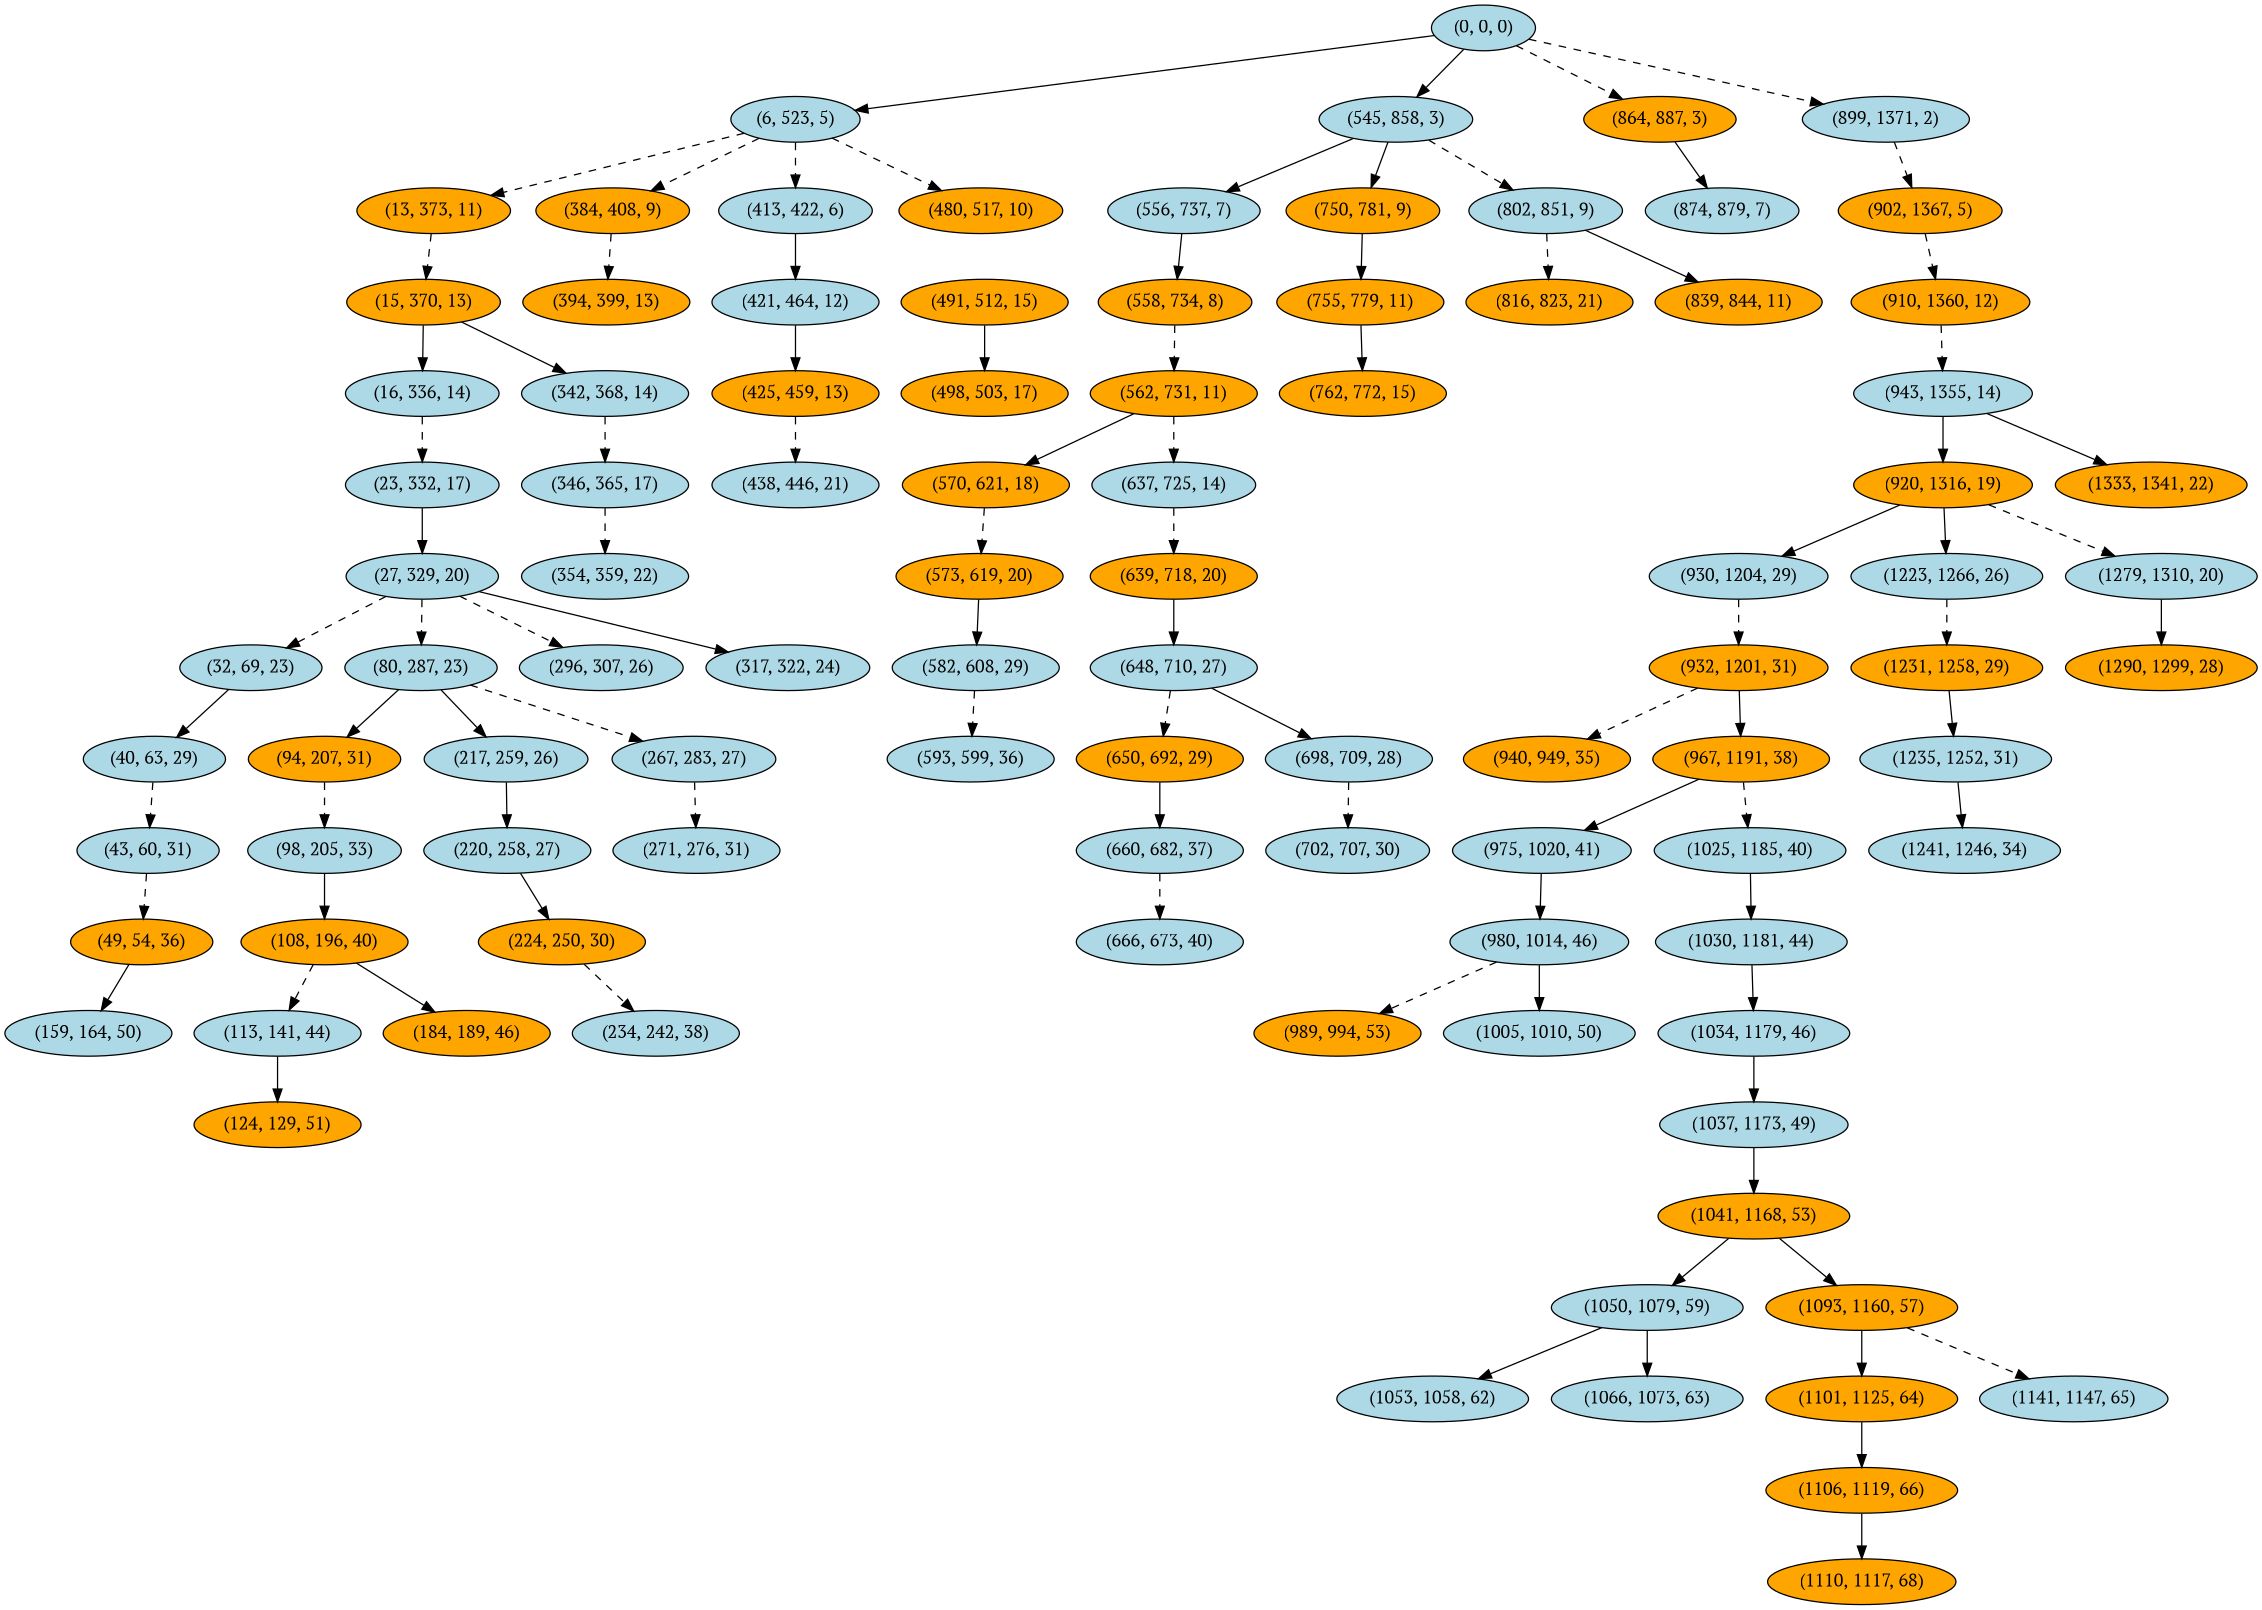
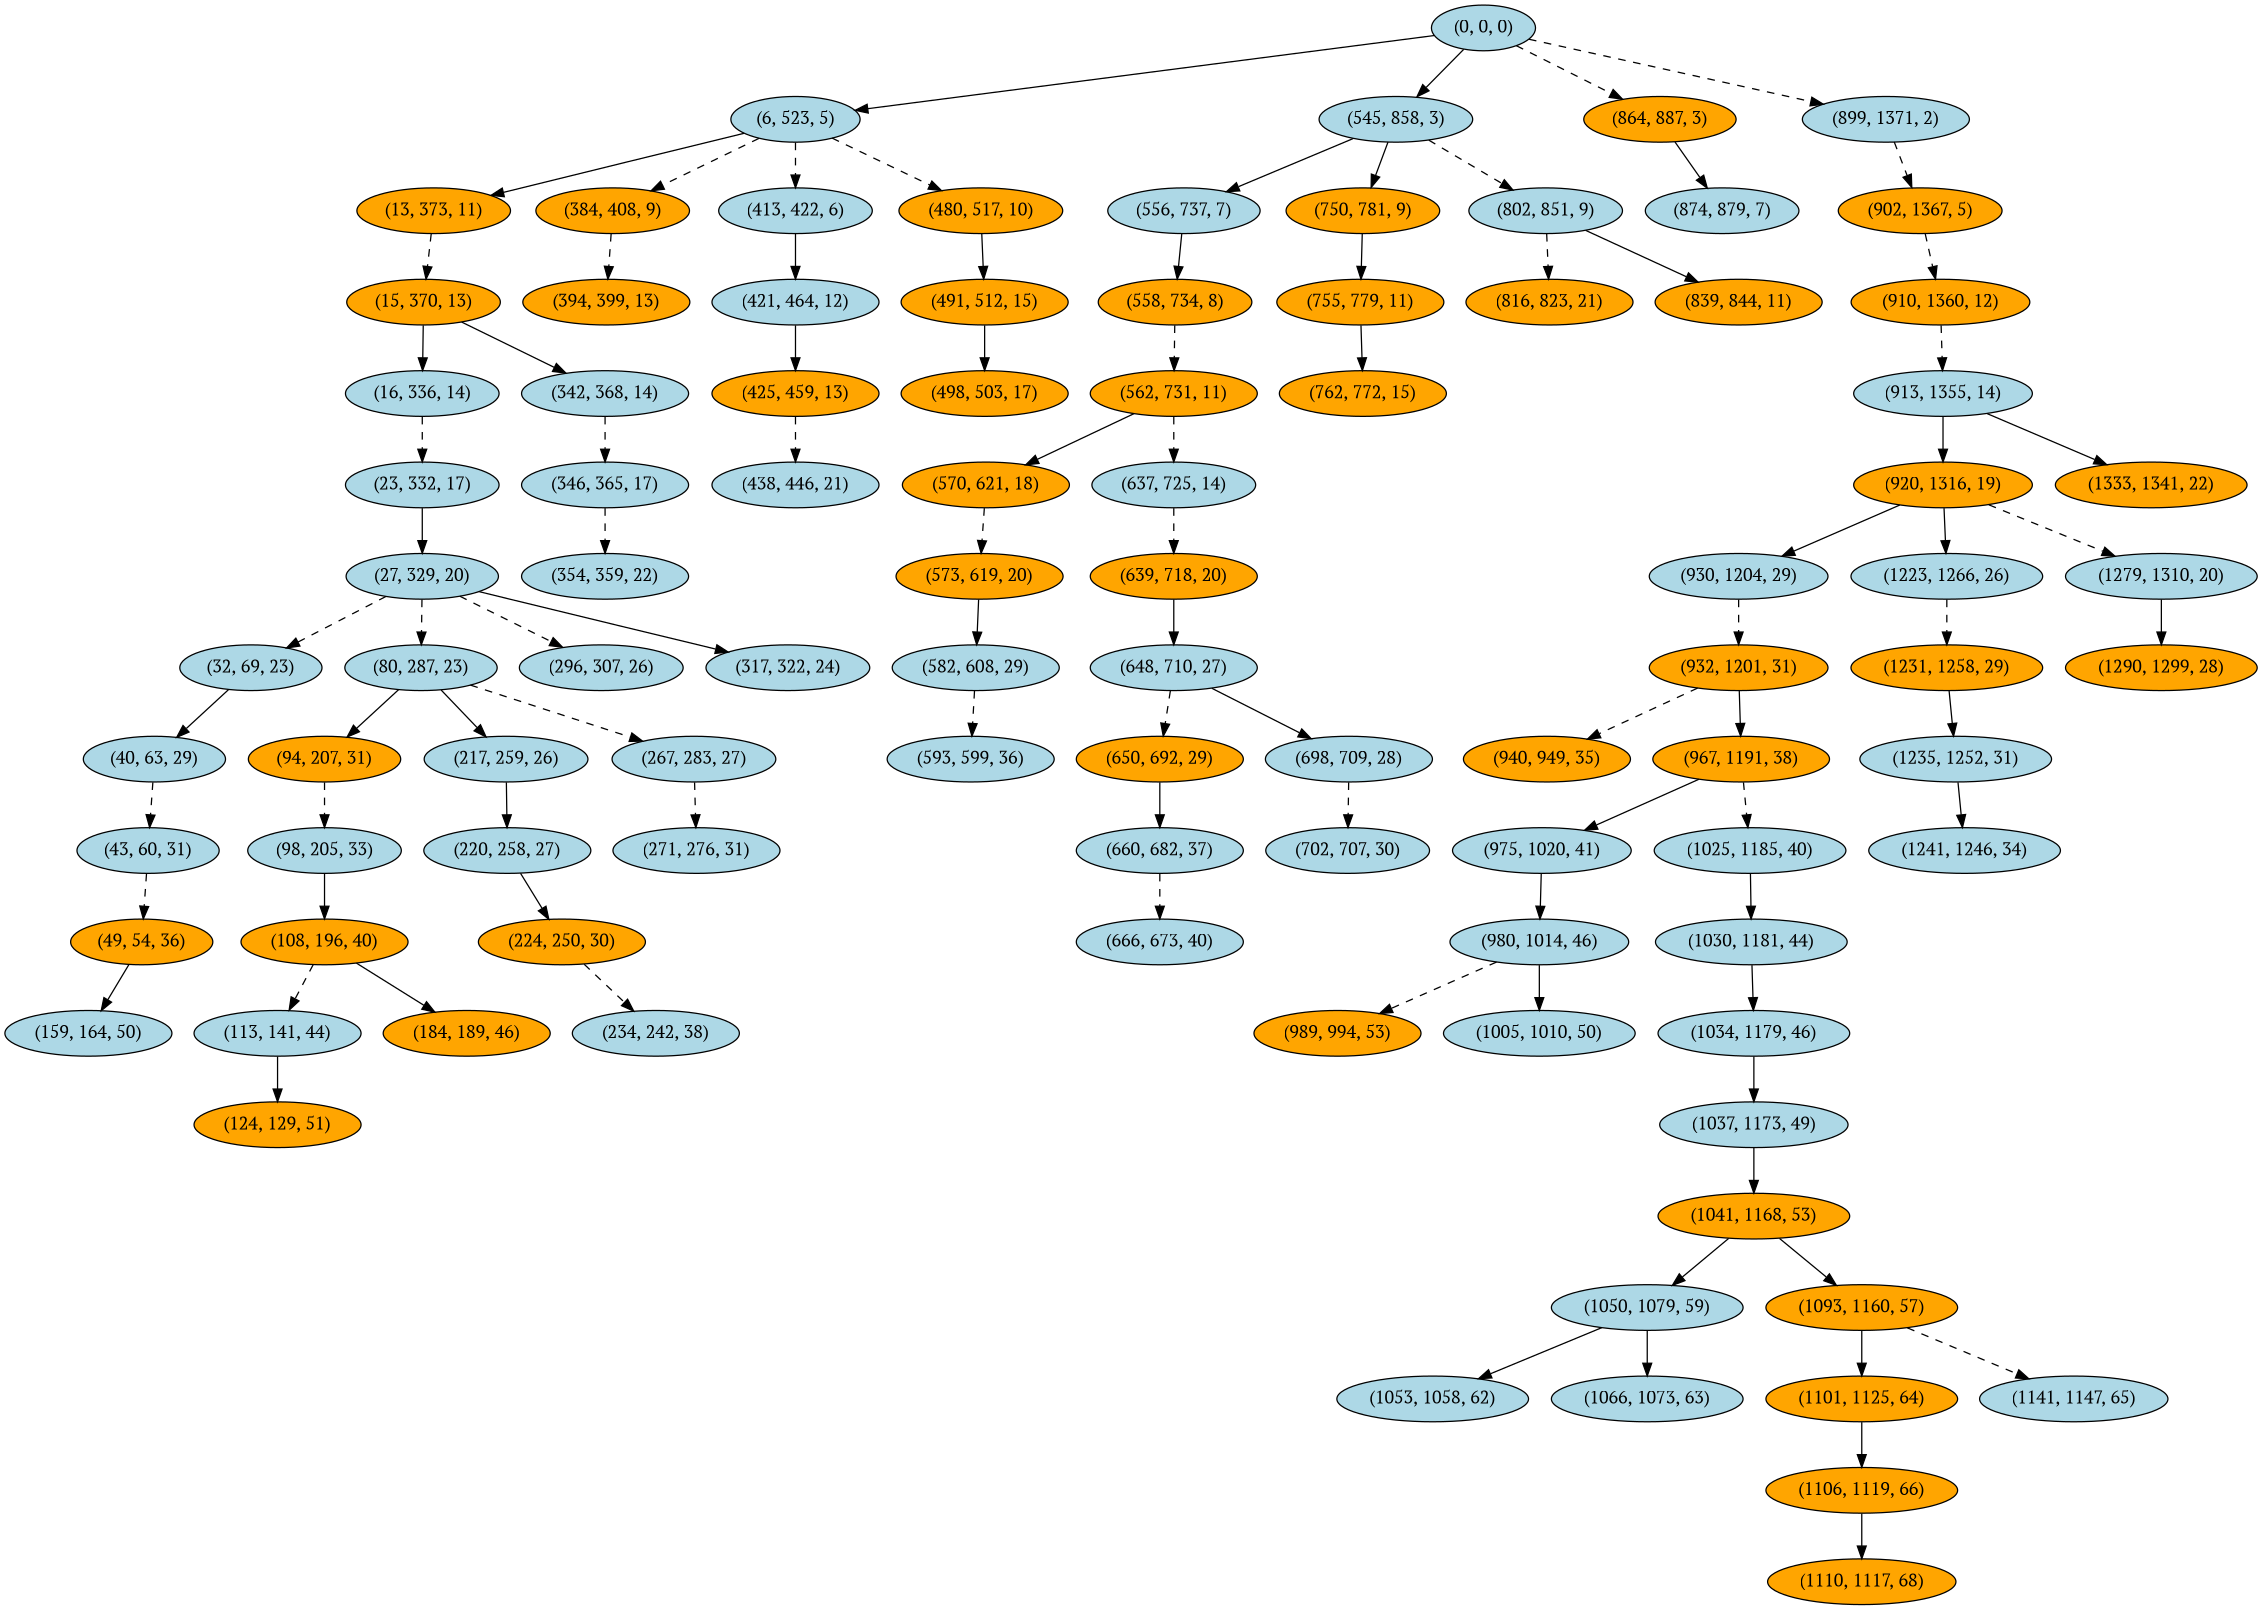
  digraph {
    fontname="PT Serif"
    node [fillcolor=lightblue fontname="PT Serif" style=filled]
    edge [fontname="PT Serif" style=solid]
    "(0, 0, 0)"
    "(6, 523, 5)"
    "(545, 858, 3)"
    "(864, 887, 3)" [fillcolor=orange]
    "(899, 1371, 2)"
    "(13, 373, 11)" [fillcolor=orange]
    "(384, 408, 9)" [fillcolor=orange]
    n8 [label="(413, 422, 6)"]
    "(480, 517, 10)" [fillcolor=orange]
    "(556, 737, 7)"
    "(750, 781, 9)" [fillcolor=orange]
    "(802, 851, 9)"
    "(874, 879, 7)"
    "(902, 1367, 5)" [fillcolor=orange]
    "(15, 370, 13)" [fillcolor=orange]
    "(394, 399, 13)" [fillcolor=orange]
    "(421, 464, 12)"
    "(491, 512, 15)" [fillcolor=orange]
    "(16, 336, 14)"
    "(342, 368, 14)"
    "(23, 332, 17)"
    "(346, 365, 17)"
    "(27, 329, 20)"
    "(32, 69, 23)"
    "(80, 287, 23)"
    "(296, 307, 26)"
    "(317, 322, 24)"
    "(40, 63, 29)"
    "(94, 207, 31)" [fillcolor=orange]
    "(217, 259, 26)"
    "(267, 283, 27)"
    "(43, 60, 31)"
    "(49, 54, 36)" [fillcolor=orange]
    "(159, 164, 50)"
    "(98, 205, 33)"
    "(220, 258, 27)"
    "(271, 276, 31)"
    "(108, 196, 40)" [fillcolor=orange]
    "(113, 141, 44)"
    "(184, 189, 46)" [fillcolor=orange]
    "(124, 129, 51)" [fillcolor=orange]
    "(224, 250, 30)" [fillcolor=orange]
    "(234, 242, 38)"
    "(354, 359, 22)"
    "(425, 459, 13)" [fillcolor=orange]
    "(438, 446, 21)"
    "(498, 503, 17)" [fillcolor=orange]
    "(558, 734, 8)" [fillcolor=orange]
    "(755, 779, 11)" [fillcolor=orange]
    "(816, 823, 21)" [fillcolor=orange]
    "(839, 844, 11)" [fillcolor=orange]
    "(562, 731, 11)" [fillcolor=orange]
    "(570, 621, 18)" [fillcolor=orange]
    n54 [label="(637, 725, 14)"]
    "(573, 619, 20)" [fillcolor=orange]
    "(639, 718, 20)" [fillcolor=orange]
    "(582, 608, 29)"
    "(593, 599, 36)"
    "(648, 710, 27)"
    "(650, 692, 29)" [fillcolor=orange]
    "(698, 709, 28)"
    "(660, 682, 37)"
    "(702, 707, 30)"
    "(666, 673, 40)"
    "(762, 772, 15)" [fillcolor=orange]
    "(910, 1360, 12)" [fillcolor=orange]
-   "(913, 1355, 14)" [label="(943, 1355, 14)"]
+   "(913, 1355, 14)"
    "(920, 1316, 19)" [fillcolor=orange]
    "(1333, 1341, 22)" [fillcolor=orange]
    "(930, 1204, 29)"
    "(1223, 1266, 26)"
    "(1279, 1310, 20)"
    "(932, 1201, 31)" [fillcolor=orange]
    "(1231, 1258, 29)" [fillcolor=orange]
    "(1290, 1299, 28)" [fillcolor=orange]
    "(940, 949, 35)" [fillcolor=orange]
    "(967, 1191, 38)" [fillcolor=orange]
    "(975, 1020, 41)"
    "(1025, 1185, 40)"
    "(980, 1014, 46)"
    "(1030, 1181, 44)"
    "(989, 994, 53)" [fillcolor=orange]
    "(1005, 1010, 50)"
    "(1034, 1179, 46)"
    "(1037, 1173, 49)"
    "(1041, 1168, 53)" [fillcolor=orange]
    "(1050, 1079, 59)"
    "(1093, 1160, 57)" [fillcolor=orange]
    "(1053, 1058, 62)"
    "(1066, 1073, 63)"
    "(1101, 1125, 64)" [fillcolor=orange]
    "(1141, 1147, 65)"
    "(1106, 1119, 66)" [fillcolor=orange]
    "(1110, 1117, 68)" [fillcolor=orange]
    "(1235, 1252, 31)"
    "(1241, 1246, 34)"
    "(0, 0, 0)" -> "(6, 523, 5)"
    "(0, 0, 0)" -> "(545, 858, 3)"
    "(0, 0, 0)" -> "(864, 887, 3)" [style=dashed]
    "(0, 0, 0)" -> "(899, 1371, 2)" [style=dashed]
-   "(6, 523, 5)" -> "(13, 373, 11)" [style=dashed]
+   "(6, 523, 5)" -> "(13, 373, 11)"
    "(6, 523, 5)" -> "(384, 408, 9)" [style=dashed]
    "(6, 523, 5)" -> n8 [style=dashed]
    "(6, 523, 5)" -> "(480, 517, 10)" [style=dashed]
    "(545, 858, 3)" -> "(556, 737, 7)"
    "(545, 858, 3)" -> "(750, 781, 9)"
    "(545, 858, 3)" -> "(802, 851, 9)" [style=dashed]
    "(864, 887, 3)" -> "(874, 879, 7)"
    "(899, 1371, 2)" -> "(902, 1367, 5)" [style=dashed]
    "(13, 373, 11)" -> "(15, 370, 13)" [style=dashed]
    "(384, 408, 9)" -> "(394, 399, 13)" [style=dashed]
    n8 -> "(421, 464, 12)"
+   "(480, 517, 10)" -> "(491, 512, 15)"
    "(556, 737, 7)" -> "(558, 734, 8)"
    "(750, 781, 9)" -> "(755, 779, 11)"
    "(802, 851, 9)" -> "(816, 823, 21)" [style=dashed]
    "(802, 851, 9)" -> "(839, 844, 11)"
    "(902, 1367, 5)" -> "(910, 1360, 12)" [style=dashed]
    "(15, 370, 13)" -> "(16, 336, 14)"
    "(15, 370, 13)" -> "(342, 368, 14)"
    "(421, 464, 12)" -> "(425, 459, 13)"
    "(491, 512, 15)" -> "(498, 503, 17)"
    "(16, 336, 14)" -> "(23, 332, 17)" [style=dashed]
    "(342, 368, 14)" -> "(346, 365, 17)" [style=dashed]
    "(23, 332, 17)" -> "(27, 329, 20)"
    "(346, 365, 17)" -> "(354, 359, 22)" [style=dashed]
    "(27, 329, 20)" -> "(32, 69, 23)" [style=dashed]
    "(27, 329, 20)" -> "(80, 287, 23)" [style=dashed]
    "(27, 329, 20)" -> "(296, 307, 26)" [style=dashed]
    "(27, 329, 20)" -> "(317, 322, 24)"
    "(32, 69, 23)" -> "(40, 63, 29)"
    "(80, 287, 23)" -> "(94, 207, 31)"
    "(80, 287, 23)" -> "(217, 259, 26)"
    "(80, 287, 23)" -> "(267, 283, 27)" [style=dashed]
    "(40, 63, 29)" -> "(43, 60, 31)" [style=dashed]
    "(94, 207, 31)" -> "(98, 205, 33)" [style=dashed]
    "(217, 259, 26)" -> "(220, 258, 27)"
    "(267, 283, 27)" -> "(271, 276, 31)" [style=dashed]
    "(43, 60, 31)" -> "(49, 54, 36)" [style=dashed]
    "(49, 54, 36)" -> "(159, 164, 50)"
    "(98, 205, 33)" -> "(108, 196, 40)"
    "(220, 258, 27)" -> "(224, 250, 30)"
    "(108, 196, 40)" -> "(113, 141, 44)" [style=dashed]
    "(108, 196, 40)" -> "(184, 189, 46)"
    "(113, 141, 44)" -> "(124, 129, 51)"
    "(224, 250, 30)" -> "(234, 242, 38)" [style=dashed]
    "(425, 459, 13)" -> "(438, 446, 21)" [style=dashed]
    "(558, 734, 8)" -> "(562, 731, 11)" [style=dashed]
    "(755, 779, 11)" -> "(762, 772, 15)"
    "(562, 731, 11)" -> "(570, 621, 18)"
    "(562, 731, 11)" -> n54 [style=dashed]
    "(570, 621, 18)" -> "(573, 619, 20)" [style=dashed]
    n54 -> "(639, 718, 20)" [style=dashed]
    "(573, 619, 20)" -> "(582, 608, 29)"
    "(639, 718, 20)" -> "(648, 710, 27)"
    "(582, 608, 29)" -> "(593, 599, 36)" [style=dashed]
    "(648, 710, 27)" -> "(650, 692, 29)" [style=dashed]
    "(648, 710, 27)" -> "(698, 709, 28)"
    "(650, 692, 29)" -> "(660, 682, 37)"
    "(698, 709, 28)" -> "(702, 707, 30)" [style=dashed]
    "(660, 682, 37)" -> "(666, 673, 40)" [style=dashed]
    "(910, 1360, 12)" -> "(913, 1355, 14)" [style=dashed]
    "(913, 1355, 14)" -> "(920, 1316, 19)"
    "(913, 1355, 14)" -> "(1333, 1341, 22)"
    "(920, 1316, 19)" -> "(930, 1204, 29)"
    "(920, 1316, 19)" -> "(1223, 1266, 26)"
    "(920, 1316, 19)" -> "(1279, 1310, 20)" [style=dashed]
    "(930, 1204, 29)" -> "(932, 1201, 31)" [style=dashed]
    "(1223, 1266, 26)" -> "(1231, 1258, 29)" [style=dashed]
    "(1279, 1310, 20)" -> "(1290, 1299, 28)"
    "(932, 1201, 31)" -> "(940, 949, 35)" [style=dashed]
    "(932, 1201, 31)" -> "(967, 1191, 38)"
    "(1231, 1258, 29)" -> "(1235, 1252, 31)"
    "(967, 1191, 38)" -> "(975, 1020, 41)"
    "(967, 1191, 38)" -> "(1025, 1185, 40)" [style=dashed]
    "(975, 1020, 41)" -> "(980, 1014, 46)"
    "(1025, 1185, 40)" -> "(1030, 1181, 44)"
    "(980, 1014, 46)" -> "(989, 994, 53)" [style=dashed]
    "(980, 1014, 46)" -> "(1005, 1010, 50)"
    "(1030, 1181, 44)" -> "(1034, 1179, 46)"
    "(1034, 1179, 46)" -> "(1037, 1173, 49)"
    "(1037, 1173, 49)" -> "(1041, 1168, 53)"
    "(1041, 1168, 53)" -> "(1050, 1079, 59)"
    "(1041, 1168, 53)" -> "(1093, 1160, 57)"
    "(1050, 1079, 59)" -> "(1053, 1058, 62)"
    "(1050, 1079, 59)" -> "(1066, 1073, 63)"
    "(1093, 1160, 57)" -> "(1101, 1125, 64)"
    "(1093, 1160, 57)" -> "(1141, 1147, 65)" [style=dashed]
    "(1101, 1125, 64)" -> "(1106, 1119, 66)"
    "(1106, 1119, 66)" -> "(1110, 1117, 68)"
    "(1235, 1252, 31)" -> "(1241, 1246, 34)"
  }
